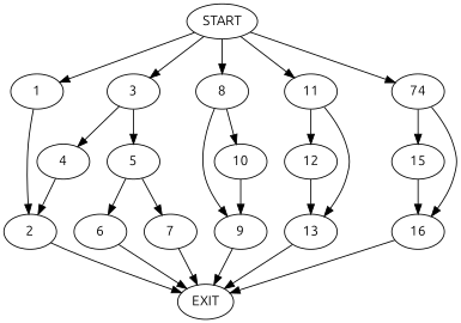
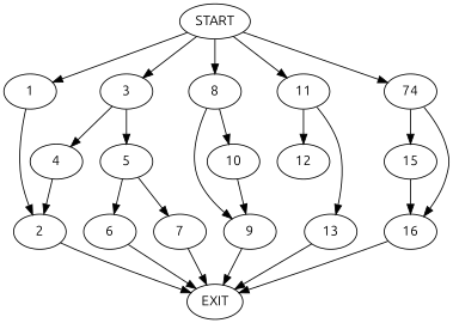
  digraph {
    fontname=Ubuntu
    node [fontname=Ubuntu]
    edge [fontname=Ubuntu]
    n1 [label=START]
    1
    3
    8
    11
    n6 [label=74]
    2
    4
    5
    9
    10
    12
    13
    15
    16
    n16 [label=EXIT]
    6
    7
    n1 -> 1
    n1 -> 3
    n1 -> 8
    n1 -> 11
    n1 -> n6
    1 -> 2
    3 -> 4
    3 -> 5
    8 -> 9
    8 -> 10
    11 -> 12
    11 -> 13
    n6 -> 15
    n6 -> 16
    2 -> n16
    4 -> 2
    5 -> 6
    5 -> 7
    9 -> n16
    10 -> 9
-   12 -> 13
    13 -> n16
    15 -> 16
    16 -> n16
    6 -> n16
    7 -> n16
  }
